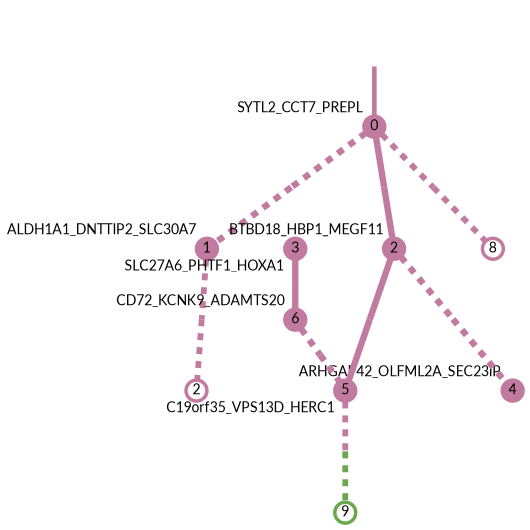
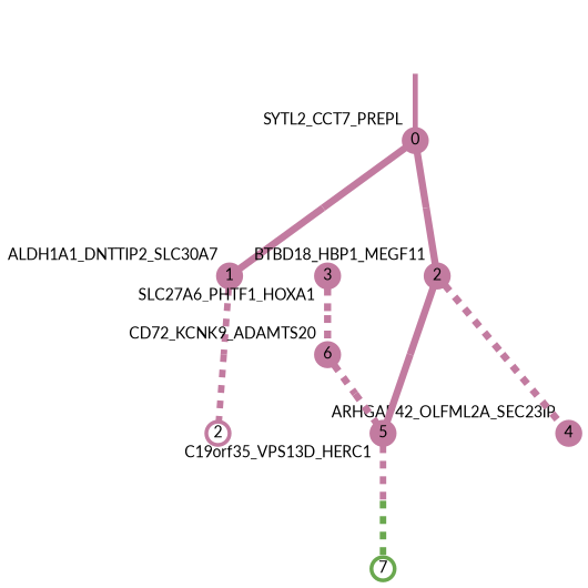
  strict digraph {
    forcelabels=true
    nodesep=0.7
    rankdir=TB
    ranksep=0.6
    splines=false
    node [color="#c27ba0ff" fillcolor="#c27ba0ff" fixedsize=true fontname=Lato fontsize="12pt" penwidth=3 shape=circle style=filled]
    edge [arrowsize=0 color="#c27ba0ff;0.5:#c27ba0ff" minlen=2.0 penwidth=5.5 style=solid]
    0 [height=0.25 xlabel=SYTL2_CCT7_PREPL]
    1 [height=0.25 xlabel=ALDH1A1_DNTTIP2_SLC30A7]
    2 [height=0.25 xlabel=BTBD18_HBP1_MEGF11]
-   8 [height=0.25 style=solid]
    n5 [height=0.25 label=2 style=solid]
    4 [height=0.25 xlabel=ARHGAP42_OLFML2A_SEC23IP]
    5 [height=0.25 xlabel=C19orf35_VPS13D_HERC1]
    3 [height=0.25 xlabel=SLC27A6_PHTF1_HOXA1]
    6 [height=0.25 xlabel=CD72_KCNK9_ADAMTS20]
-   7 [color="#6aa84fff" fillcolor="#6aa84fff" height=0.25 style=solid label=9]
+   7 [color="#6aa84fff" fillcolor="#6aa84fff" height=0.25 style=solid]
    normal [style=invis xlabel=SYTL2_CCT7_PREPL color="" fillcolor="" fixedsize="" fontname="" fontsize="" shape=""]
-   0 -> 1 [style=dashed]
+   0 -> 1
    0 -> 2
-   0 -> 8 [penwidth=5 style=dashed]
    1 -> n5 [penwidth=5 style=dashed]
    2 -> 4 [style=dashed]
    2 -> 5
    5 -> 7 [color="#c27ba0ff;0.5:#6aa84fff" penwidth=5 style=dashed]
-   3 -> 6 [minlen=1.0]
+   3 -> 6 [minlen=1.0 style=dashed]
    6 -> 5 [minlen=1.8846153020858765 style=dashed]
    normal -> 0 [color="#c27ba0ff" penwidth=4 minlen=""]
  }
